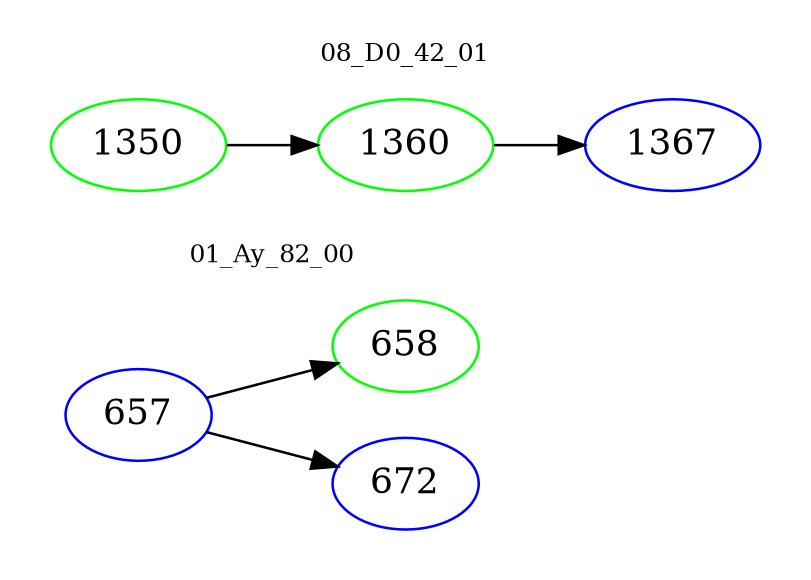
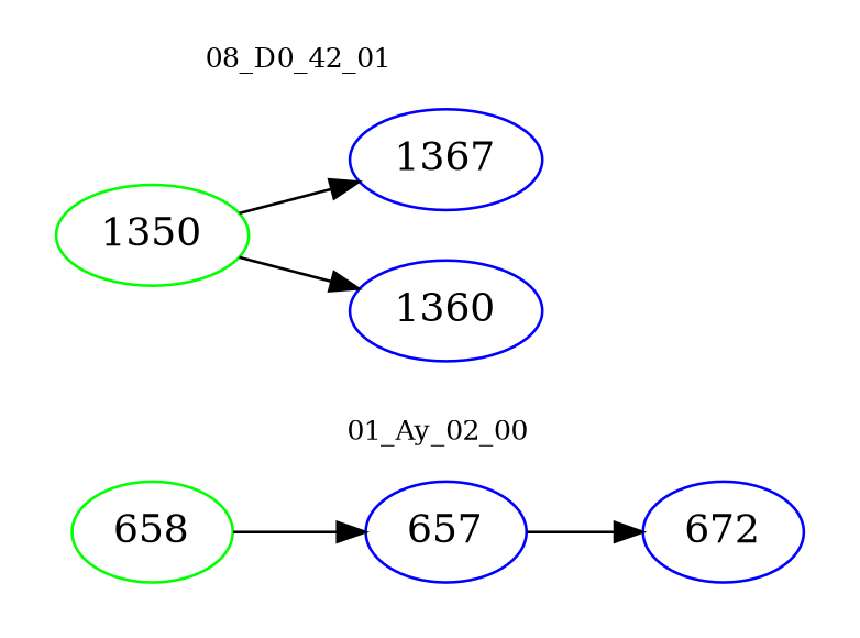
  digraph {
    rankdir=LR
    node [color=blue]
    edge [color=black]
    n1 [label=657]
    n2 [label=672]
    n3 [color=green label=658]
-   n4 [color=green label=1360]
+   n4 [label=1360]
    n5 [color=green label=1350]
    n6 [label=1367]
    subgraph cluster_1 {
      color=white
      fontsize=10
-     label="01_Ay_82_00"
+     label="01_Ay_02_00"
      n1
      n2
      n3
    }
    subgraph cluster_2 {
      color=white
      fontsize=10
      label="08_D0_42_01"
      n4
      n5
      n6
    }
    n1 -> n2
-   n1 -> n3
-   n4 -> n6
+   n3 -> n1
+   n5 -> n6
    n5 -> n4
  }
